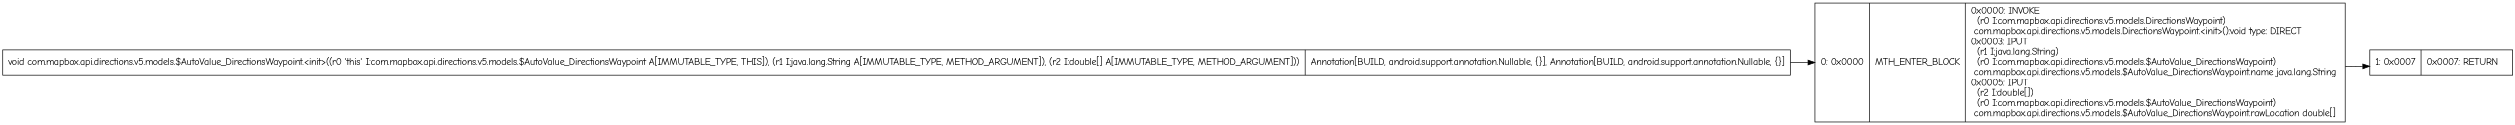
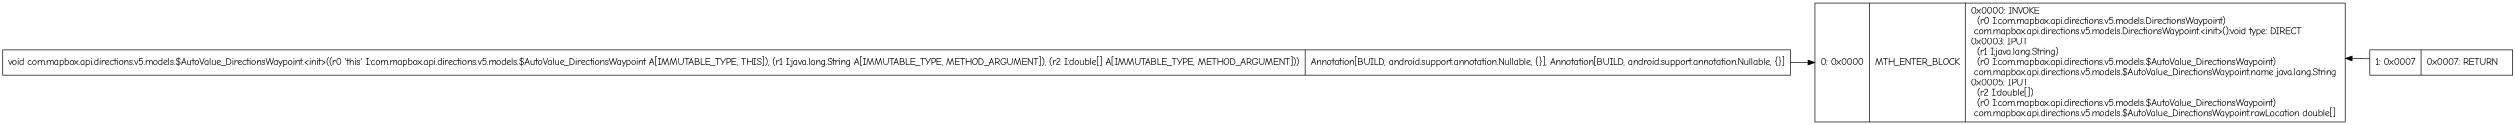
  digraph {
    rankdir=LR
    fontname="Comic Neue"
    node [shape=record fontname="Comic Neue"]
    edge [fontname="Comic Neue"]
    n1 [label="{0\:\ 0x0000|MTH_ENTER_BLOCK\l|0x0000: INVOKE  \l  (r0 I:com.mapbox.api.directions.v5.models.DirectionsWaypoint)\l com.mapbox.api.directions.v5.models.DirectionsWaypoint.\<init\>():void type: DIRECT \l0x0003: IPUT  \l  (r1 I:java.lang.String)\l  (r0 I:com.mapbox.api.directions.v5.models.$AutoValue_DirectionsWaypoint)\l com.mapbox.api.directions.v5.models.$AutoValue_DirectionsWaypoint.name java.lang.String \l0x0005: IPUT  \l  (r2 I:double[])\l  (r0 I:com.mapbox.api.directions.v5.models.$AutoValue_DirectionsWaypoint)\l com.mapbox.api.directions.v5.models.$AutoValue_DirectionsWaypoint.rawLocation double[] \l}"]
    n2 [label="{1\:\ 0x0007|0x0007: RETURN   \l}"]
    n3 [label="{void com.mapbox.api.directions.v5.models.$AutoValue_DirectionsWaypoint.\<init\>((r0 'this' I:com.mapbox.api.directions.v5.models.$AutoValue_DirectionsWaypoint A[IMMUTABLE_TYPE, THIS]), (r1 I:java.lang.String A[IMMUTABLE_TYPE, METHOD_ARGUMENT]), (r2 I:double[] A[IMMUTABLE_TYPE, METHOD_ARGUMENT]))  | Annotation[BUILD, android.support.annotation.Nullable, \{\}], Annotation[BUILD, android.support.annotation.Nullable, \{\}]\l}"]
-   n1 -> n2
+   n2 -> n1
    n3 -> n1
  }
